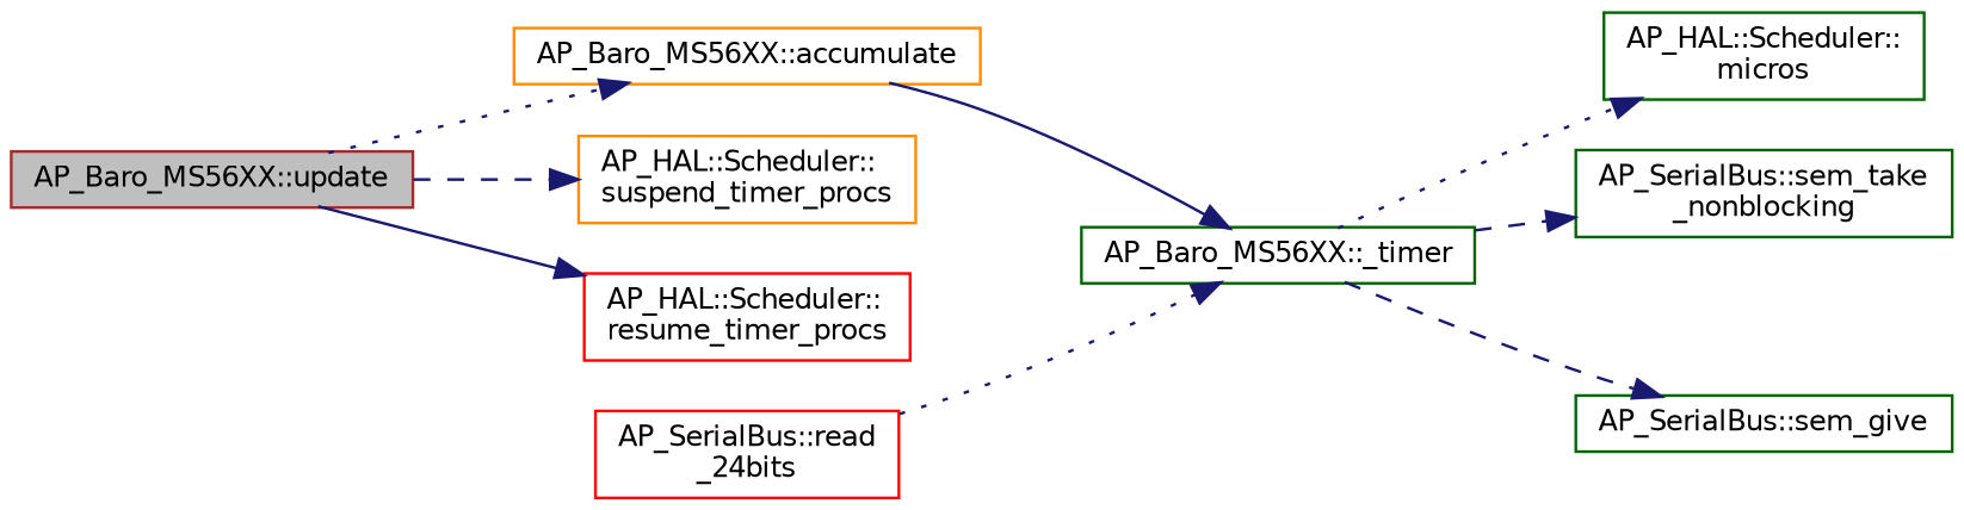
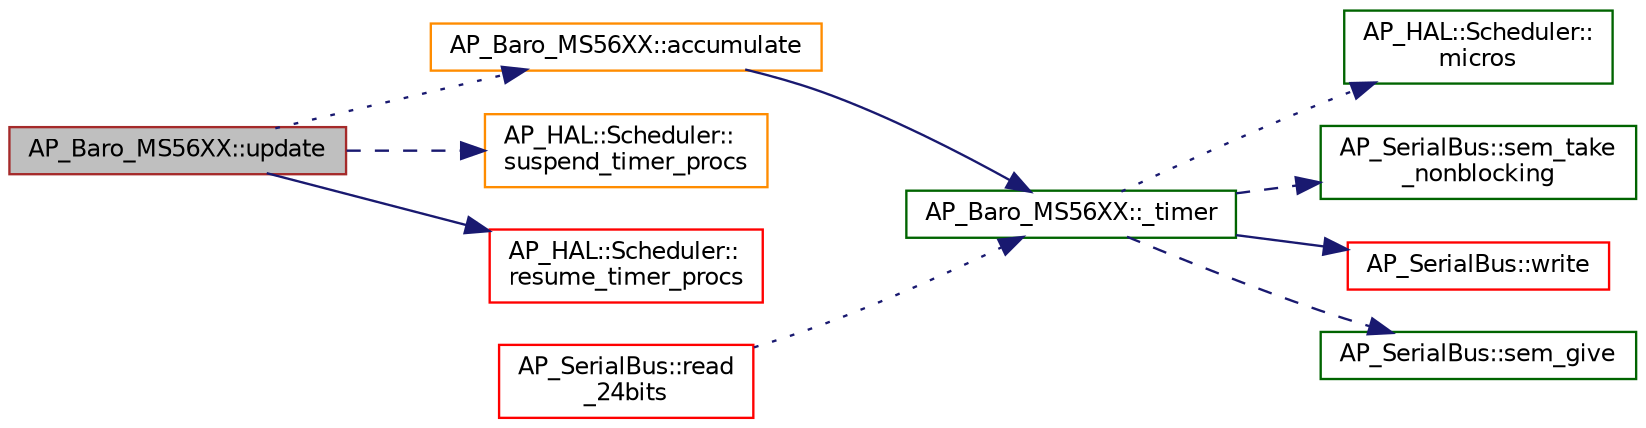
  digraph {
    rankdir=LR
    node [color=darkgreen fillcolor=white fontname=Helvetica fontsize=10 shape=record style=filled]
    edge [color=midnightblue fontname=Helvetica fontsize=10 labelfontname=Helvetica labelfontsize=10 style=dotted]
    n1 [color=brown fillcolor=grey75 fontcolor=black height=0.2 label="AP_Baro_MS56XX::update" width=0.4]
    n2 [color=darkorange height=0.2 label="AP_Baro_MS56XX::accumulate" width=0.4]
    n3 [color=darkorange height=0.2 label="AP_HAL::Scheduler::\lsuspend_timer_procs" width=0.4]
    n4 [color=red height=0.2 label="AP_HAL::Scheduler::\lresume_timer_procs" width=0.4]
    n5 [height=0.2 label="AP_Baro_MS56XX::_timer" width=0.4]
    n6 [height=0.2 label="AP_HAL::Scheduler::\lmicros" width=0.4]
    n7 [height=0.2 label="AP_SerialBus::sem_take\l_nonblocking" width=0.4]
+   n8 [color=red height=0.2 label="AP_SerialBus::write" width=0.4]
    n9 [height=0.2 label="AP_SerialBus::sem_give" width=0.4]
    n10 [color=red height=0.2 label="AP_SerialBus::read\l_24bits" width=0.4]
    n1 -> n2
    n1 -> n3 [style=dashed]
    n1 -> n4 [style=solid]
    n2 -> n5 [style=solid]
    n5 -> n6
    n5 -> n7 [style=dashed]
+   n5 -> n8 [style=solid]
    n5 -> n9 [style=dashed]
    n10 -> n5
  }
